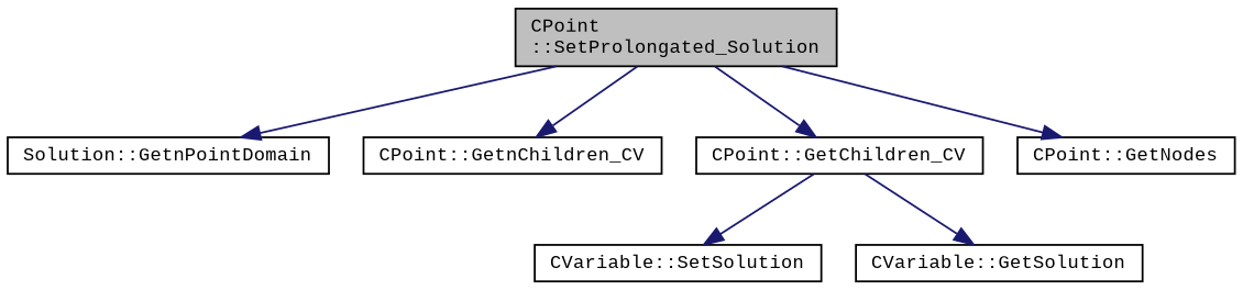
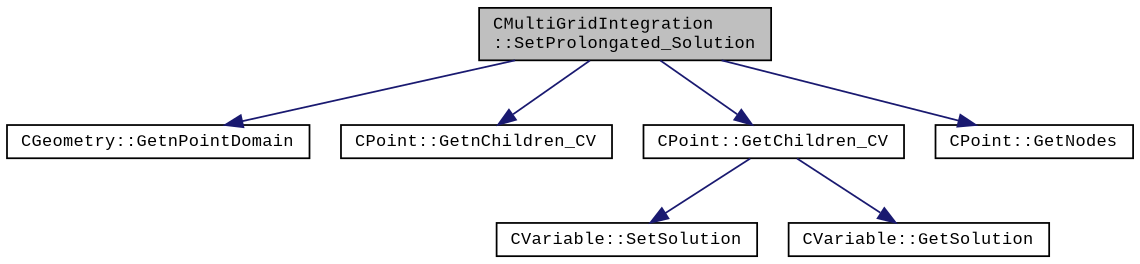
  digraph {
    fontname="Liberation Mono"
    rankdir=TB
    node [color=black fillcolor=white fontname="Liberation Mono" fontsize=10 shape=record style=filled]
    edge [color=midnightblue fontname="Liberation Mono" fontsize=10 labelfontname=Helvetica labelfontsize=10 style=solid]
-   n1 [fillcolor=grey75 fontcolor=black height=0.2 label="CPoint\l::SetProlongated_Solution" width=0.4]
-   n2 [height=0.2 label="Solution::GetnPointDomain" width=0.4]
+   n1 [fillcolor=grey75 fontcolor=black height=0.2 label="CMultiGridIntegration\l::SetProlongated_Solution" width=0.4]
+   n2 [height=0.2 label="CGeometry::GetnPointDomain" width=0.4]
    n3 [height=0.2 label="CPoint::GetnChildren_CV" width=0.4]
    n4 [height=0.2 label="CPoint::GetChildren_CV" width=0.4]
    n5 [height=0.2 label="CPoint::GetNodes" width=0.4]
    n6 [height=0.2 label="CVariable::SetSolution" width=0.4]
    n7 [height=0.2 label="CVariable::GetSolution" width=0.4]
    n1 -> n2
    n1 -> n3
    n1 -> n4
    n1 -> n5
    n4 -> n6
    n4 -> n7
  }
